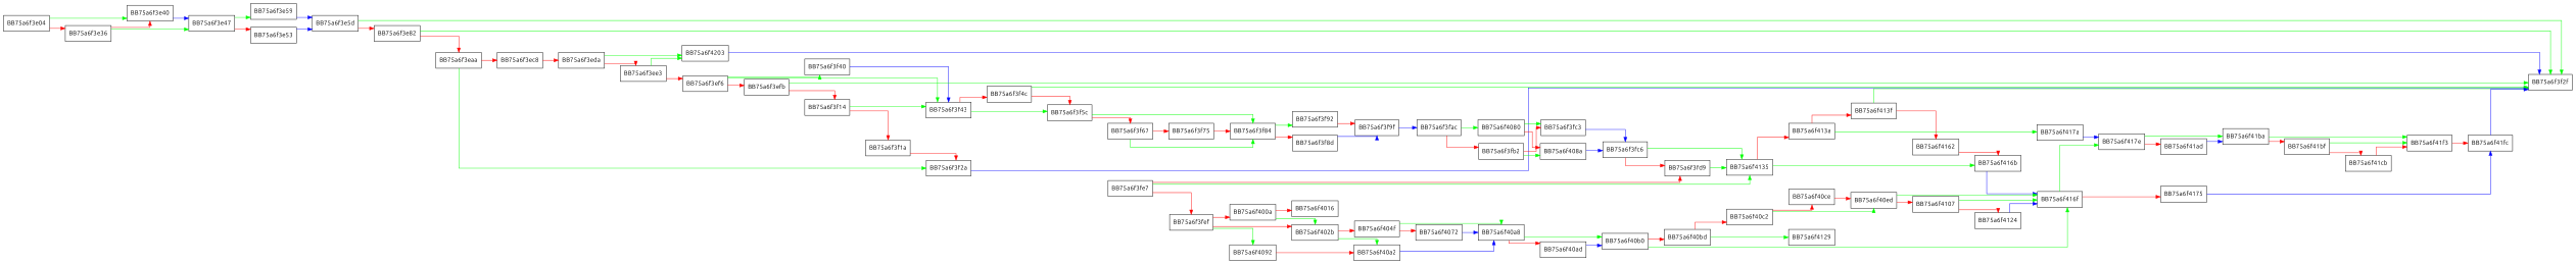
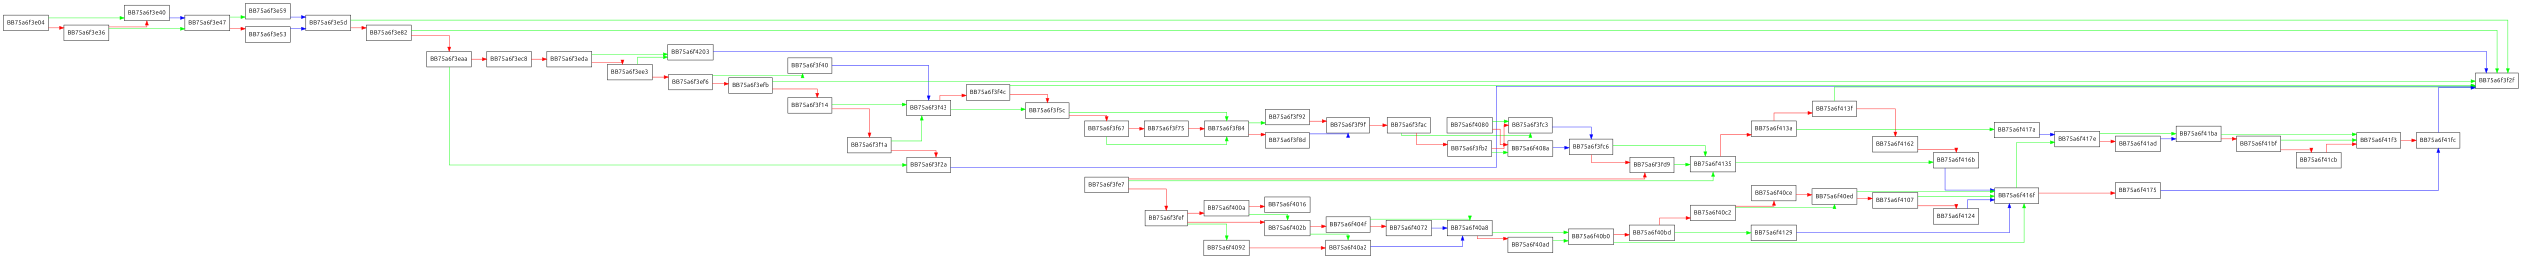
  digraph {
    fontname=Ubuntu
    rankdir=LR
    splines=ortho
    node [fontname=Ubuntu shape=box]
    edge [color=red fontname=Ubuntu]
    BB75a6f3e04
    BB75a6f3e40
    BB75a6f3e36
    BB75a6f3e47
    BB75a6f3e59
    BB75a6f3e53
    BB75a6f3e5d
    BB75a6f3f2f
    BB75a6f3e82
    BB75a6f3eaa
    BB75a6f3f2a
    BB75a6f3ec8
    BB75a6f3eda
    BB75a6f4203
    BB75a6f3ee3
    BB75a6f3ef6
    BB75a6f3f40
    BB75a6f3efb
    BB75a6f3f43
    BB75a6f3f14
    BB75a6f3f5c
    BB75a6f3f4c
    BB75a6f3f1a
    BB75a6f3f84
    BB75a6f3f67
    BB75a6f3f92
    BB75a6f3f8d
    BB75a6f3f75
    BB75a6f3f9f
    BB75a6f3fac
    BB75a6f3fc3
    BB75a6f3fb2
    BB75a6f3fc6
    BB75a6f4080
    BB75a6f408a
    BB75a6f4135
    BB75a6f3fd9
    BB75a6f416b
    BB75a6f413a
    BB75a6f416f
    BB75a6f417a
    BB75a6f413f
    BB75a6f3fe7
    BB75a6f3fef
    BB75a6f4092
    BB75a6f400a
    BB75a6f402b
    BB75a6f40a2
    BB75a6f4016
    BB75a6f40a8
    BB75a6f404f
    BB75a6f4072
    BB75a6f40b0
    BB75a6f40ad
    BB75a6f40bd
    BB75a6f417e
    BB75a6f4175
    BB75a6f4129
    BB75a6f40c2
    BB75a6f41ba
    BB75a6f41ad
    BB75a6f41fc
    BB75a6f40ed
    BB75a6f40ce
    BB75a6f4107
    BB75a6f4124
    BB75a6f4162
    BB75a6f41f3
    BB75a6f41bf
    BB75a6f41cb
    BB75a6f3e04 -> BB75a6f3e40 [color=green]
    BB75a6f3e04 -> BB75a6f3e36
    BB75a6f3e40 -> BB75a6f3e47 [color=blue]
    BB75a6f3e36 -> BB75a6f3e40
    BB75a6f3e36 -> BB75a6f3e47 [color=green]
    BB75a6f3e47 -> BB75a6f3e59 [color=green]
    BB75a6f3e47 -> BB75a6f3e53
    BB75a6f3e59 -> BB75a6f3e5d [color=blue]
    BB75a6f3e53 -> BB75a6f3e5d [color=blue]
    BB75a6f3e5d -> BB75a6f3f2f [color=green]
    BB75a6f3e5d -> BB75a6f3e82
    BB75a6f3e82 -> BB75a6f3f2f [color=green]
    BB75a6f3e82 -> BB75a6f3eaa
    BB75a6f3eaa -> BB75a6f3f2a [color=green]
    BB75a6f3eaa -> BB75a6f3ec8
    BB75a6f3f2a -> BB75a6f3f2f [color=blue]
    BB75a6f3ec8 -> BB75a6f3eda
    BB75a6f3eda -> BB75a6f4203 [color=green]
    BB75a6f3eda -> BB75a6f3ee3
    BB75a6f4203 -> BB75a6f3f2f [color=blue]
    BB75a6f3ee3 -> BB75a6f4203 [color=green]
    BB75a6f3ee3 -> BB75a6f3ef6
    BB75a6f3ef6 -> BB75a6f3f40 [color=green]
    BB75a6f3ef6 -> BB75a6f3efb
    BB75a6f3f40 -> BB75a6f3f43 [color=blue]
    BB75a6f3efb -> BB75a6f3f2f [color=green]
    BB75a6f3efb -> BB75a6f3f14
    BB75a6f3f43 -> BB75a6f3f5c [color=green]
    BB75a6f3f43 -> BB75a6f3f4c
    BB75a6f3f14 -> BB75a6f3f43 [color=green]
    BB75a6f3f14 -> BB75a6f3f1a
    BB75a6f3f5c -> BB75a6f3f84 [color=green]
    BB75a6f3f5c -> BB75a6f3f67
    BB75a6f3f4c -> BB75a6f3f2f [color=green]
    BB75a6f3f4c -> BB75a6f3f5c
    BB75a6f3f1a -> BB75a6f3f2a
-   BB75a6f3ef6 -> BB75a6f3f43 [color=green]
+   BB75a6f3f1a -> BB75a6f3f43 [color=green]
    BB75a6f3f84 -> BB75a6f3f92 [color=green]
    BB75a6f3f84 -> BB75a6f3f8d
    BB75a6f3f67 -> BB75a6f3f84 [color=green]
    BB75a6f3f67 -> BB75a6f3f75
    BB75a6f3f92 -> BB75a6f3f9f
    BB75a6f3f8d -> BB75a6f3f9f [color=blue]
    BB75a6f3f75 -> BB75a6f3f84
-   BB75a6f3f9f -> BB75a6f3fac [color=blue]
-   BB75a6f3fac -> BB75a6f4080 [color=green]
+   BB75a6f3f9f -> BB75a6f3fac
+   BB75a6f3fac -> BB75a6f3fc3 [color=green]
    BB75a6f3fac -> BB75a6f3fb2
    BB75a6f3fc3 -> BB75a6f3fc6 [color=blue]
    BB75a6f3fb2 -> BB75a6f3fc3
    BB75a6f3fb2 -> BB75a6f408a [color=green]
    BB75a6f3fc6 -> BB75a6f4135 [color=green]
    BB75a6f3fc6 -> BB75a6f3fd9
    BB75a6f4080 -> BB75a6f3fc3 [color=green]
    BB75a6f4080 -> BB75a6f408a
    BB75a6f408a -> BB75a6f3fc6 [color=blue]
    BB75a6f4135 -> BB75a6f416b [color=green]
    BB75a6f4135 -> BB75a6f413a
    BB75a6f3fd9 -> BB75a6f4135 [color=green]
    BB75a6f416b -> BB75a6f416f [color=blue]
    BB75a6f413a -> BB75a6f417a [color=green]
    BB75a6f413a -> BB75a6f413f
    BB75a6f416f -> BB75a6f417e [color=green]
    BB75a6f416f -> BB75a6f4175
    BB75a6f417a -> BB75a6f417e [color=blue]
    BB75a6f413f -> BB75a6f3f2f [color=green]
    BB75a6f413f -> BB75a6f4162
    BB75a6f3fe7 -> BB75a6f4135 [color=green]
    BB75a6f3fe7 -> BB75a6f3fd9
    BB75a6f3fe7 -> BB75a6f3fef
    BB75a6f3fef -> BB75a6f4092 [color=green]
    BB75a6f3fef -> BB75a6f400a
    BB75a6f3fef -> BB75a6f402b
    BB75a6f4092 -> BB75a6f40a2
    BB75a6f400a -> BB75a6f402b [color=green]
    BB75a6f400a -> BB75a6f4016
    BB75a6f402b -> BB75a6f40a2 [color=green]
    BB75a6f402b -> BB75a6f404f
    BB75a6f40a2 -> BB75a6f40a8 [color=blue]
    BB75a6f40a8 -> BB75a6f40b0 [color=green]
    BB75a6f40a8 -> BB75a6f40ad
    BB75a6f404f -> BB75a6f40a8 [color=green]
    BB75a6f404f -> BB75a6f4072
    BB75a6f4072 -> BB75a6f40a8 [color=blue]
    BB75a6f40b0 -> BB75a6f416f [color=green]
    BB75a6f40b0 -> BB75a6f40bd
-   BB75a6f40ad -> BB75a6f40b0 [color=blue]
+   BB75a6f40ad -> BB75a6f40b0 [color=green]
    BB75a6f40bd -> BB75a6f4129 [color=green]
    BB75a6f40bd -> BB75a6f40c2
    BB75a6f417e -> BB75a6f41ba [color=green]
    BB75a6f417e -> BB75a6f41ad
    BB75a6f4175 -> BB75a6f41fc [color=blue]
+   BB75a6f4129 -> BB75a6f416f [color=blue]
    BB75a6f40c2 -> BB75a6f40ed [color=green]
    BB75a6f40c2 -> BB75a6f40ce
    BB75a6f41ba -> BB75a6f41f3 [color=green]
    BB75a6f41ba -> BB75a6f41bf
    BB75a6f41ad -> BB75a6f41ba [color=blue]
    BB75a6f41fc -> BB75a6f3f2f [color=blue]
    BB75a6f40ed -> BB75a6f416f [color=green]
    BB75a6f40ed -> BB75a6f4107
    BB75a6f40ce -> BB75a6f40ed
    BB75a6f4107 -> BB75a6f416f [color=green]
    BB75a6f4107 -> BB75a6f4124
    BB75a6f4124 -> BB75a6f416f [color=blue]
    BB75a6f4162 -> BB75a6f416b
    BB75a6f41f3 -> BB75a6f41fc
    BB75a6f41bf -> BB75a6f41f3 [color=green]
    BB75a6f41bf -> BB75a6f41cb
    BB75a6f41cb -> BB75a6f41f3
  }
